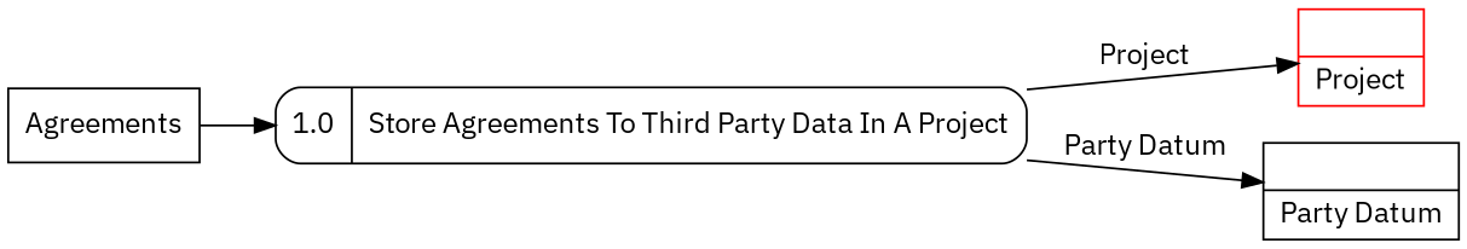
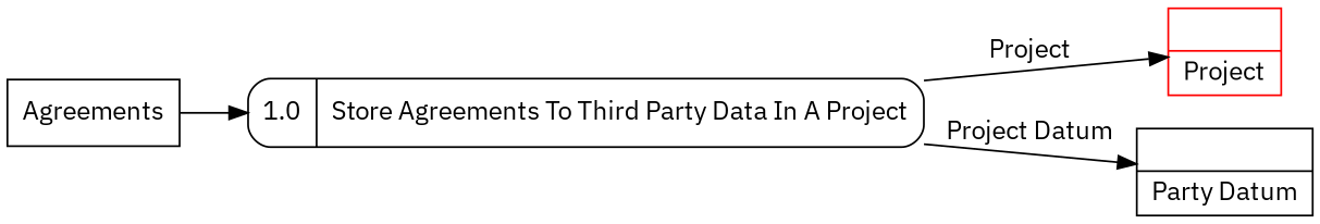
  digraph {
    fontname="IBM Plex Sans"
    rankdir=LR
    node [fontname="IBM Plex Sans" shape=record]
    edge [fontname="IBM Plex Sans"]
    n1 [color=red label="<f0>  |<f1> Project "]
    n2 [label="<f0>  |<f1> Party Datum "]
    n3 [label=Agreements shape=box]
    n4 [label="{<f0> 1.0|<f1> Store Agreements To Third Party Data In A Project }" shape=Mrecord]
    n3 -> n4
    n4 -> n1 [label=Project]
-   n4 -> n2 [label="Party Datum"]
+   n4 -> n2 [label="Project Datum"]
  }
